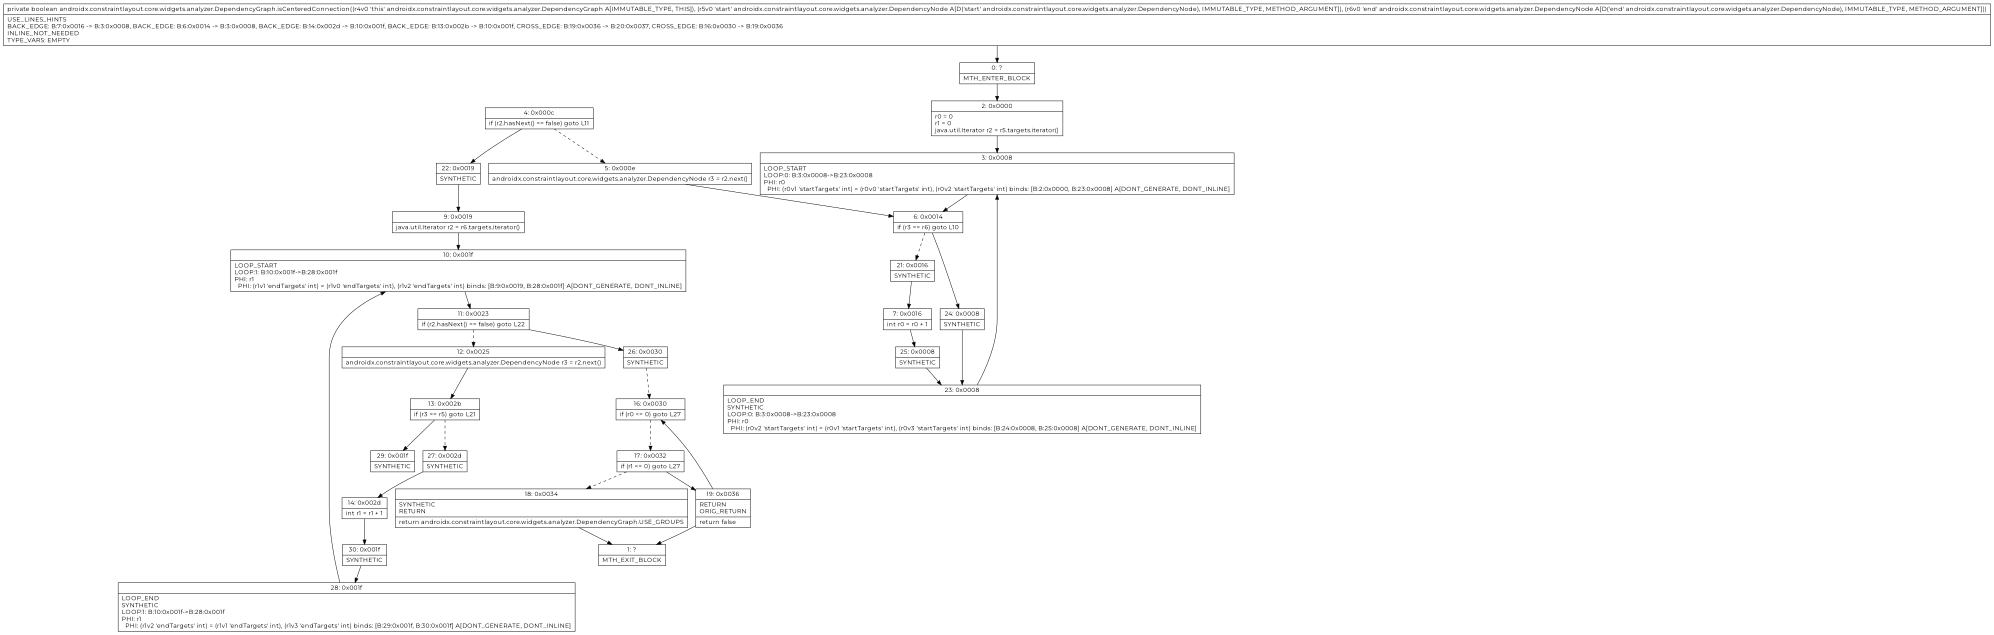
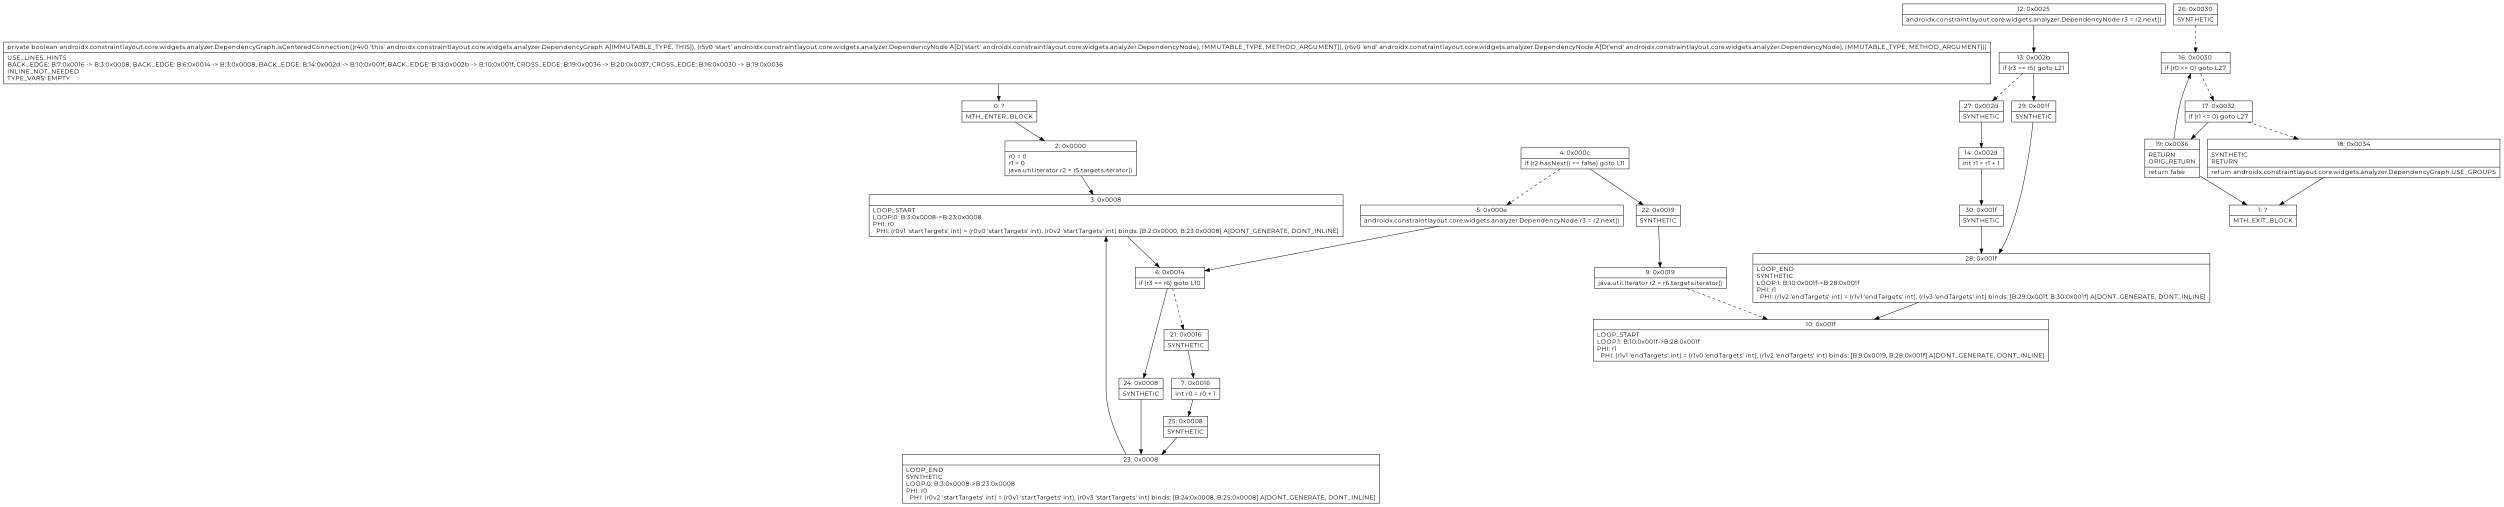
  digraph {
    fontname=Montserrat
    node [fontname=Montserrat shape=record]
    edge [fontname=Montserrat]
    n1 [label="{0\:\ ?|MTH_ENTER_BLOCK\l}"]
    n2 [label="{2\:\ 0x0000|r0 = 0\lr1 = 0\ljava.util.Iterator r2 = r5.targets.iterator()\l}"]
    n3 [label="{3\:\ 0x0008|LOOP_START\lLOOP:0: B:3:0x0008\-\>B:23:0x0008\lPHI: r0 \l  PHI: (r0v1 'startTargets' int) = (r0v0 'startTargets' int), (r0v2 'startTargets' int) binds: [B:2:0x0000, B:23:0x0008] A[DONT_GENERATE, DONT_INLINE]\l}"]
    n4 [label="{6\:\ 0x0014|if (r3 == r6) goto L10\l}"]
    n5 [label="{4\:\ 0x000c|if (r2.hasNext() == false) goto L11\l}"]
    n6 [label="{5\:\ 0x000e|androidx.constraintlayout.core.widgets.analyzer.DependencyNode r3 = r2.next()\l}"]
    n7 [label="{22\:\ 0x0019|SYNTHETIC\l}"]
    n8 [label="{9\:\ 0x0019|java.util.Iterator r2 = r6.targets.iterator()\l}"]
    n9 [label="{21\:\ 0x0016|SYNTHETIC\l}"]
    n10 [label="{24\:\ 0x0008|SYNTHETIC\l}"]
    n11 [label="{7\:\ 0x0016|int r0 = r0 + 1\l}"]
    n12 [label="{23\:\ 0x0008|LOOP_END\lSYNTHETIC\lLOOP:0: B:3:0x0008\-\>B:23:0x0008\lPHI: r0 \l  PHI: (r0v2 'startTargets' int) = (r0v1 'startTargets' int), (r0v3 'startTargets' int) binds: [B:24:0x0008, B:25:0x0008] A[DONT_GENERATE, DONT_INLINE]\l}"]
    n13 [label="{25\:\ 0x0008|SYNTHETIC\l}"]
    n14 [label="{10\:\ 0x001f|LOOP_START\lLOOP:1: B:10:0x001f\-\>B:28:0x001f\lPHI: r1 \l  PHI: (r1v1 'endTargets' int) = (r1v0 'endTargets' int), (r1v2 'endTargets' int) binds: [B:9:0x0019, B:28:0x001f] A[DONT_GENERATE, DONT_INLINE]\l}"]
-   n15 [label="{11\:\ 0x0023|if (r2.hasNext() == false) goto L22\l}"]
    n16 [label="{12\:\ 0x0025|androidx.constraintlayout.core.widgets.analyzer.DependencyNode r3 = r2.next()\l}"]
    n17 [label="{26\:\ 0x0030|SYNTHETIC\l}"]
    n18 [label="{13\:\ 0x002b|if (r3 == r5) goto L21\l}"]
    n19 [label="{16\:\ 0x0030|if (r0 \<= 0) goto L27\l}"]
    n20 [label="{27\:\ 0x002d|SYNTHETIC\l}"]
    n21 [label="{29\:\ 0x001f|SYNTHETIC\l}"]
    n22 [label="{14\:\ 0x002d|int r1 = r1 + 1\l}"]
    n23 [label="{28\:\ 0x001f|LOOP_END\lSYNTHETIC\lLOOP:1: B:10:0x001f\-\>B:28:0x001f\lPHI: r1 \l  PHI: (r1v2 'endTargets' int) = (r1v1 'endTargets' int), (r1v3 'endTargets' int) binds: [B:29:0x001f, B:30:0x001f] A[DONT_GENERATE, DONT_INLINE]\l}"]
    n24 [label="{30\:\ 0x001f|SYNTHETIC\l}"]
    n25 [label="{17\:\ 0x0032|if (r1 \<= 0) goto L27\l}"]
    n26 [label="{19\:\ 0x0036|RETURN\lORIG_RETURN\l|return false\l}"]
    n27 [label="{18\:\ 0x0034|SYNTHETIC\lRETURN\l|return androidx.constraintlayout.core.widgets.analyzer.DependencyGraph.USE_GROUPS\l}"]
    n28 [label="{1\:\ ?|MTH_EXIT_BLOCK\l}"]
    n29 [label="{private boolean androidx.constraintlayout.core.widgets.analyzer.DependencyGraph.isCenteredConnection((r4v0 'this' androidx.constraintlayout.core.widgets.analyzer.DependencyGraph A[IMMUTABLE_TYPE, THIS]), (r5v0 'start' androidx.constraintlayout.core.widgets.analyzer.DependencyNode A[D('start' androidx.constraintlayout.core.widgets.analyzer.DependencyNode), IMMUTABLE_TYPE, METHOD_ARGUMENT]), (r6v0 'end' androidx.constraintlayout.core.widgets.analyzer.DependencyNode A[D('end' androidx.constraintlayout.core.widgets.analyzer.DependencyNode), IMMUTABLE_TYPE, METHOD_ARGUMENT]))  | USE_LINES_HINTS\lBACK_EDGE: B:7:0x0016 \-\> B:3:0x0008, BACK_EDGE: B:6:0x0014 \-\> B:3:0x0008, BACK_EDGE: B:14:0x002d \-\> B:10:0x001f, BACK_EDGE: B:13:0x002b \-\> B:10:0x001f, CROSS_EDGE: B:19:0x0036 \-\> B:20:0x0037, CROSS_EDGE: B:16:0x0030 \-\> B:19:0x0036\lINLINE_NOT_NEEDED\lTYPE_VARS: EMPTY\l}"]
    n1 -> n2
    n2 -> n3
    n3 -> n4
    n4 -> n9 [style=dashed]
    n4 -> n10
    n5 -> n6 [style=dashed]
    n5 -> n7
    n6 -> n4
    n7 -> n8
-   n8 -> n14
+   n8 -> n14 [style=dashed]
    n9 -> n11
    n10 -> n12
    n11 -> n13
    n12 -> n3
    n13 -> n12
-   n14 -> n15
-   n15 -> n16 [style=dashed]
-   n15 -> n17
    n16 -> n18
    n17 -> n19 [style=dashed]
    n18 -> n20 [style=dashed]
    n18 -> n21
    n19 -> n25 [style=dashed]
    n20 -> n22
+   n21 -> n23
    n22 -> n24
    n23 -> n14
    n24 -> n23
    n25 -> n26
    n25 -> n27 [style=dashed]
    n26 -> n19
    n26 -> n28
    n27 -> n28
    n29 -> n1
  }
